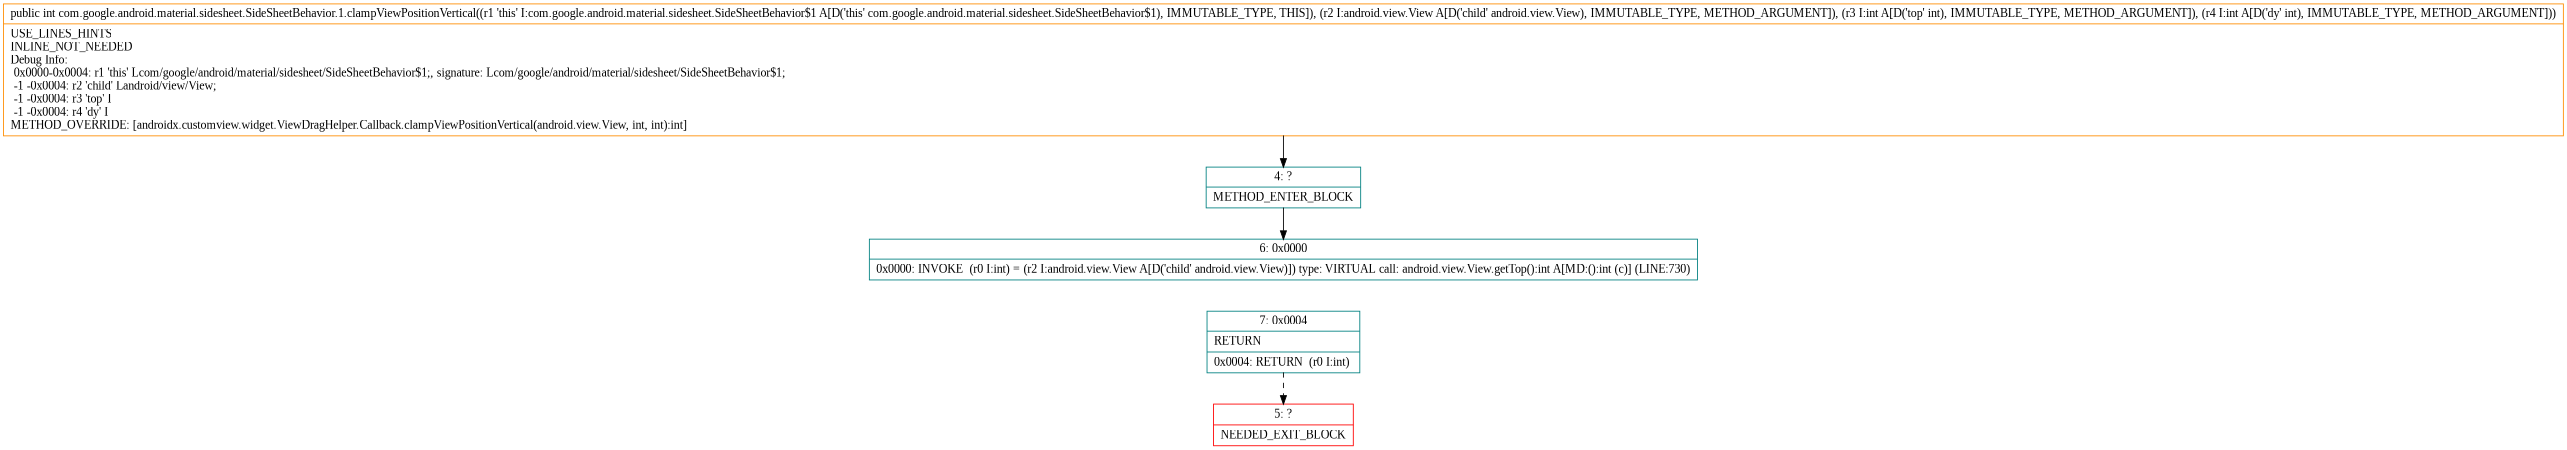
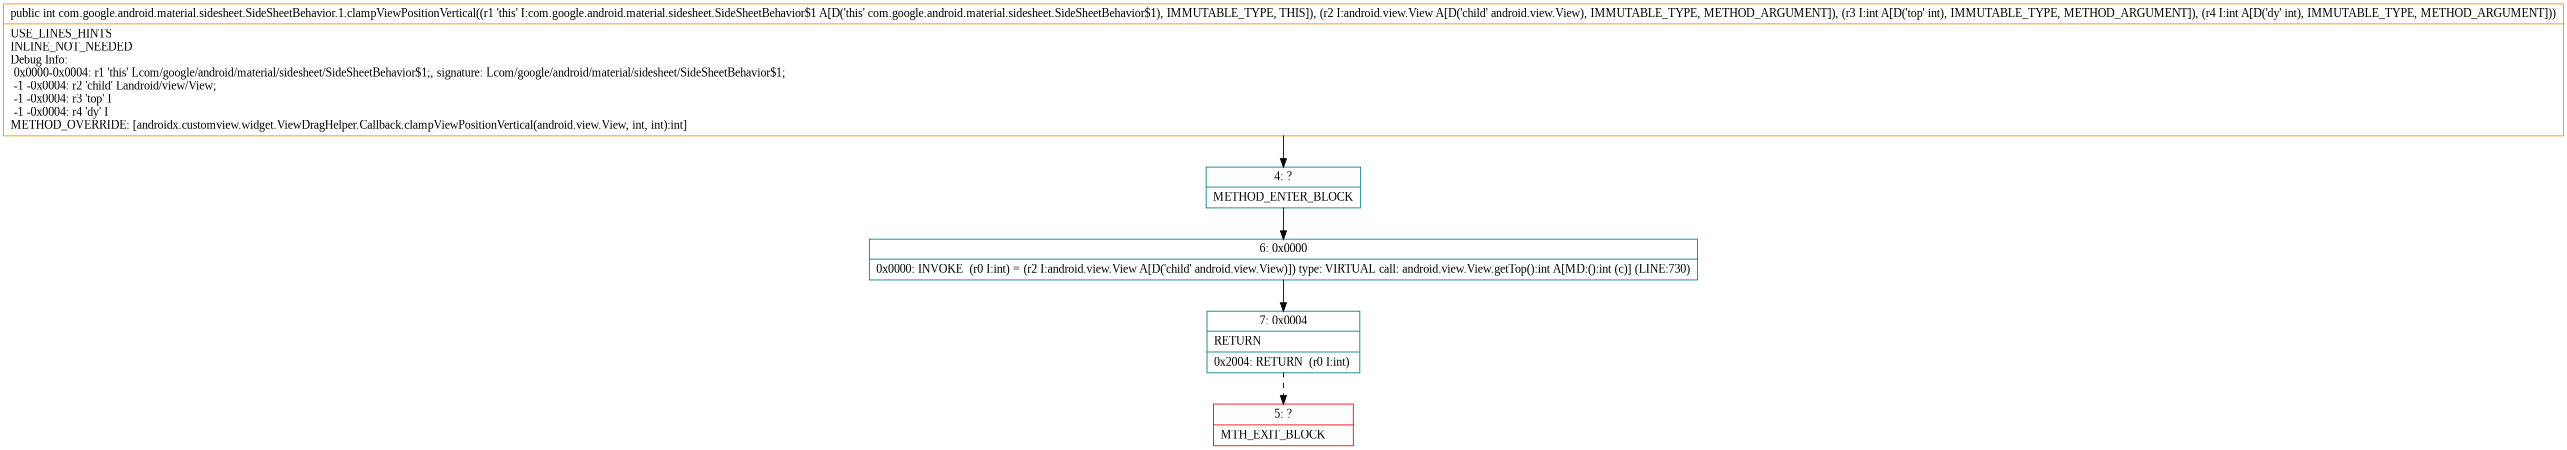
  digraph {
    fontname="Liberation Serif"
    node [color=teal fontname="Liberation Serif" shape=record]
    edge [fontname="Liberation Serif" style=solid]
    n1 [label="{4\:\ ?|METHOD_ENTER_BLOCK\l}"]
    n2 [label="{6\:\ 0x0000|0x0000: INVOKE  (r0 I:int) = (r2 I:android.view.View A[D('child' android.view.View)]) type: VIRTUAL call: android.view.View.getTop():int A[MD:():int (c)] (LINE:730)\l}"]
-   n3 [label="{7\:\ 0x0004|RETURN\l|0x0004: RETURN  (r0 I:int) \l}"]
-   n4 [color=red label="{5\:\ ?|NEEDED_EXIT_BLOCK\l}"]
+   n3 [label="{7\:\ 0x0004|RETURN\l|0x2004: RETURN  (r0 I:int) \l}"]
+   n4 [color=red label="{5\:\ ?|MTH_EXIT_BLOCK\l}"]
    n5 [color=darkorange label="{public int com.google.android.material.sidesheet.SideSheetBehavior.1.clampViewPositionVertical((r1 'this' I:com.google.android.material.sidesheet.SideSheetBehavior$1 A[D('this' com.google.android.material.sidesheet.SideSheetBehavior$1), IMMUTABLE_TYPE, THIS]), (r2 I:android.view.View A[D('child' android.view.View), IMMUTABLE_TYPE, METHOD_ARGUMENT]), (r3 I:int A[D('top' int), IMMUTABLE_TYPE, METHOD_ARGUMENT]), (r4 I:int A[D('dy' int), IMMUTABLE_TYPE, METHOD_ARGUMENT]))  | USE_LINES_HINTS\lINLINE_NOT_NEEDED\lDebug Info:\l  0x0000\-0x0004: r1 'this' Lcom\/google\/android\/material\/sidesheet\/SideSheetBehavior$1;, signature: Lcom\/google\/android\/material\/sidesheet\/SideSheetBehavior$1;\l  \-1 \-0x0004: r2 'child' Landroid\/view\/View;\l  \-1 \-0x0004: r3 'top' I\l  \-1 \-0x0004: r4 'dy' I\lMETHOD_OVERRIDE: [androidx.customview.widget.ViewDragHelper.Callback.clampViewPositionVertical(android.view.View, int, int):int]\l}"]
    n1 -> n2
+   n2 -> n3
    n3 -> n4 [style=dashed]
    n5 -> n1
  }
